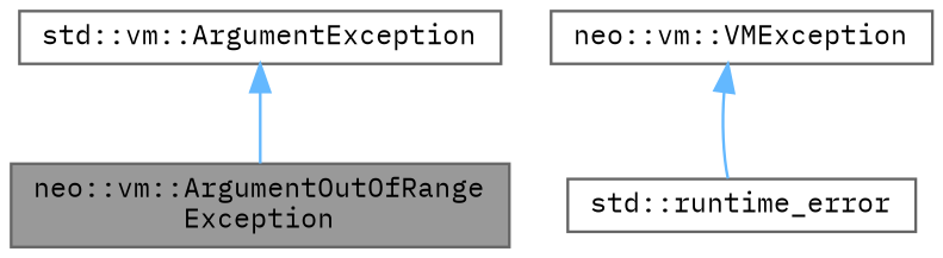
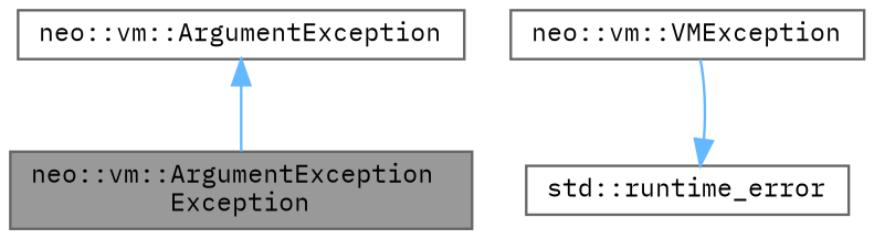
  digraph {
    fontname="IBM Plex Mono"
    node [color=gray40 fillcolor=white fontname="IBM Plex Mono" fontsize=10 shape=box style=filled]
    edge [color=steelblue1 dir=back fontname="IBM Plex Mono" fontsize=10 labelfontname=Helvetica labelfontsize=10 style=solid]
-   n1 [fillcolor=grey60 fontcolor=black height=0.2 label="neo::vm::ArgumentOutOfRange\lException" width=0.4]
-   n2 [height=0.2 label="std::vm::ArgumentException" width=0.4]
+   n1 [fillcolor=grey60 fontcolor=black height=0.2 label="neo::vm::ArgumentException\lException" width=0.4]
+   n2 [height=0.2 label="neo::vm::ArgumentException" width=0.4]
    n3 [height=0.2 label="neo::vm::VMException" width=0.4]
    n4 [height=0.2 label="std::runtime_error" width=0.4]
    n2 -> n1
-   n3 -> n4
+   n4 -> n3
  }
